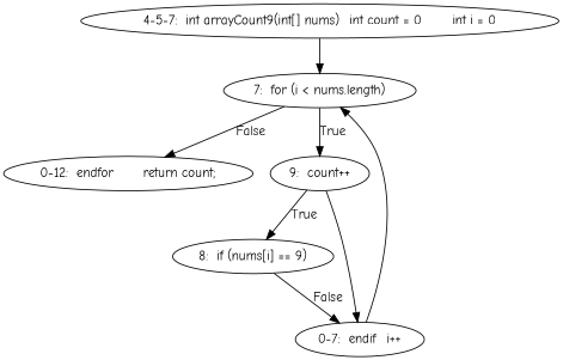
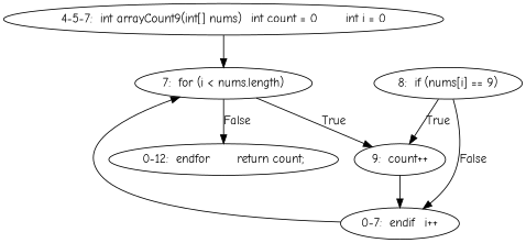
  digraph {
    fontname="Comic Neue"
    node [fontname="Comic Neue"]
    edge [fontname="Comic Neue"]
    n1 [label="4-5-7:  int arrayCount9(int[] nums)	int count = 0	int i = 0"]
    n2 [label="7:  for (i < nums.length)"]
    n3 [label="0-12:  endfor	return count;"]
    n4 [label="9:  count++"]
    n5 [label="8:  if (nums[i] == 9)"]
    n6 [label="0-7:  endif	i++"]
    n1 -> n2
    n2 -> n3 [label=False]
    n2 -> n4 [label=True]
    n4 -> n6
-   n4 -> n5 [label=True]
+   n5 -> n4 [label=True]
    n5 -> n6 [label=False]
    n6 -> n2
  }
